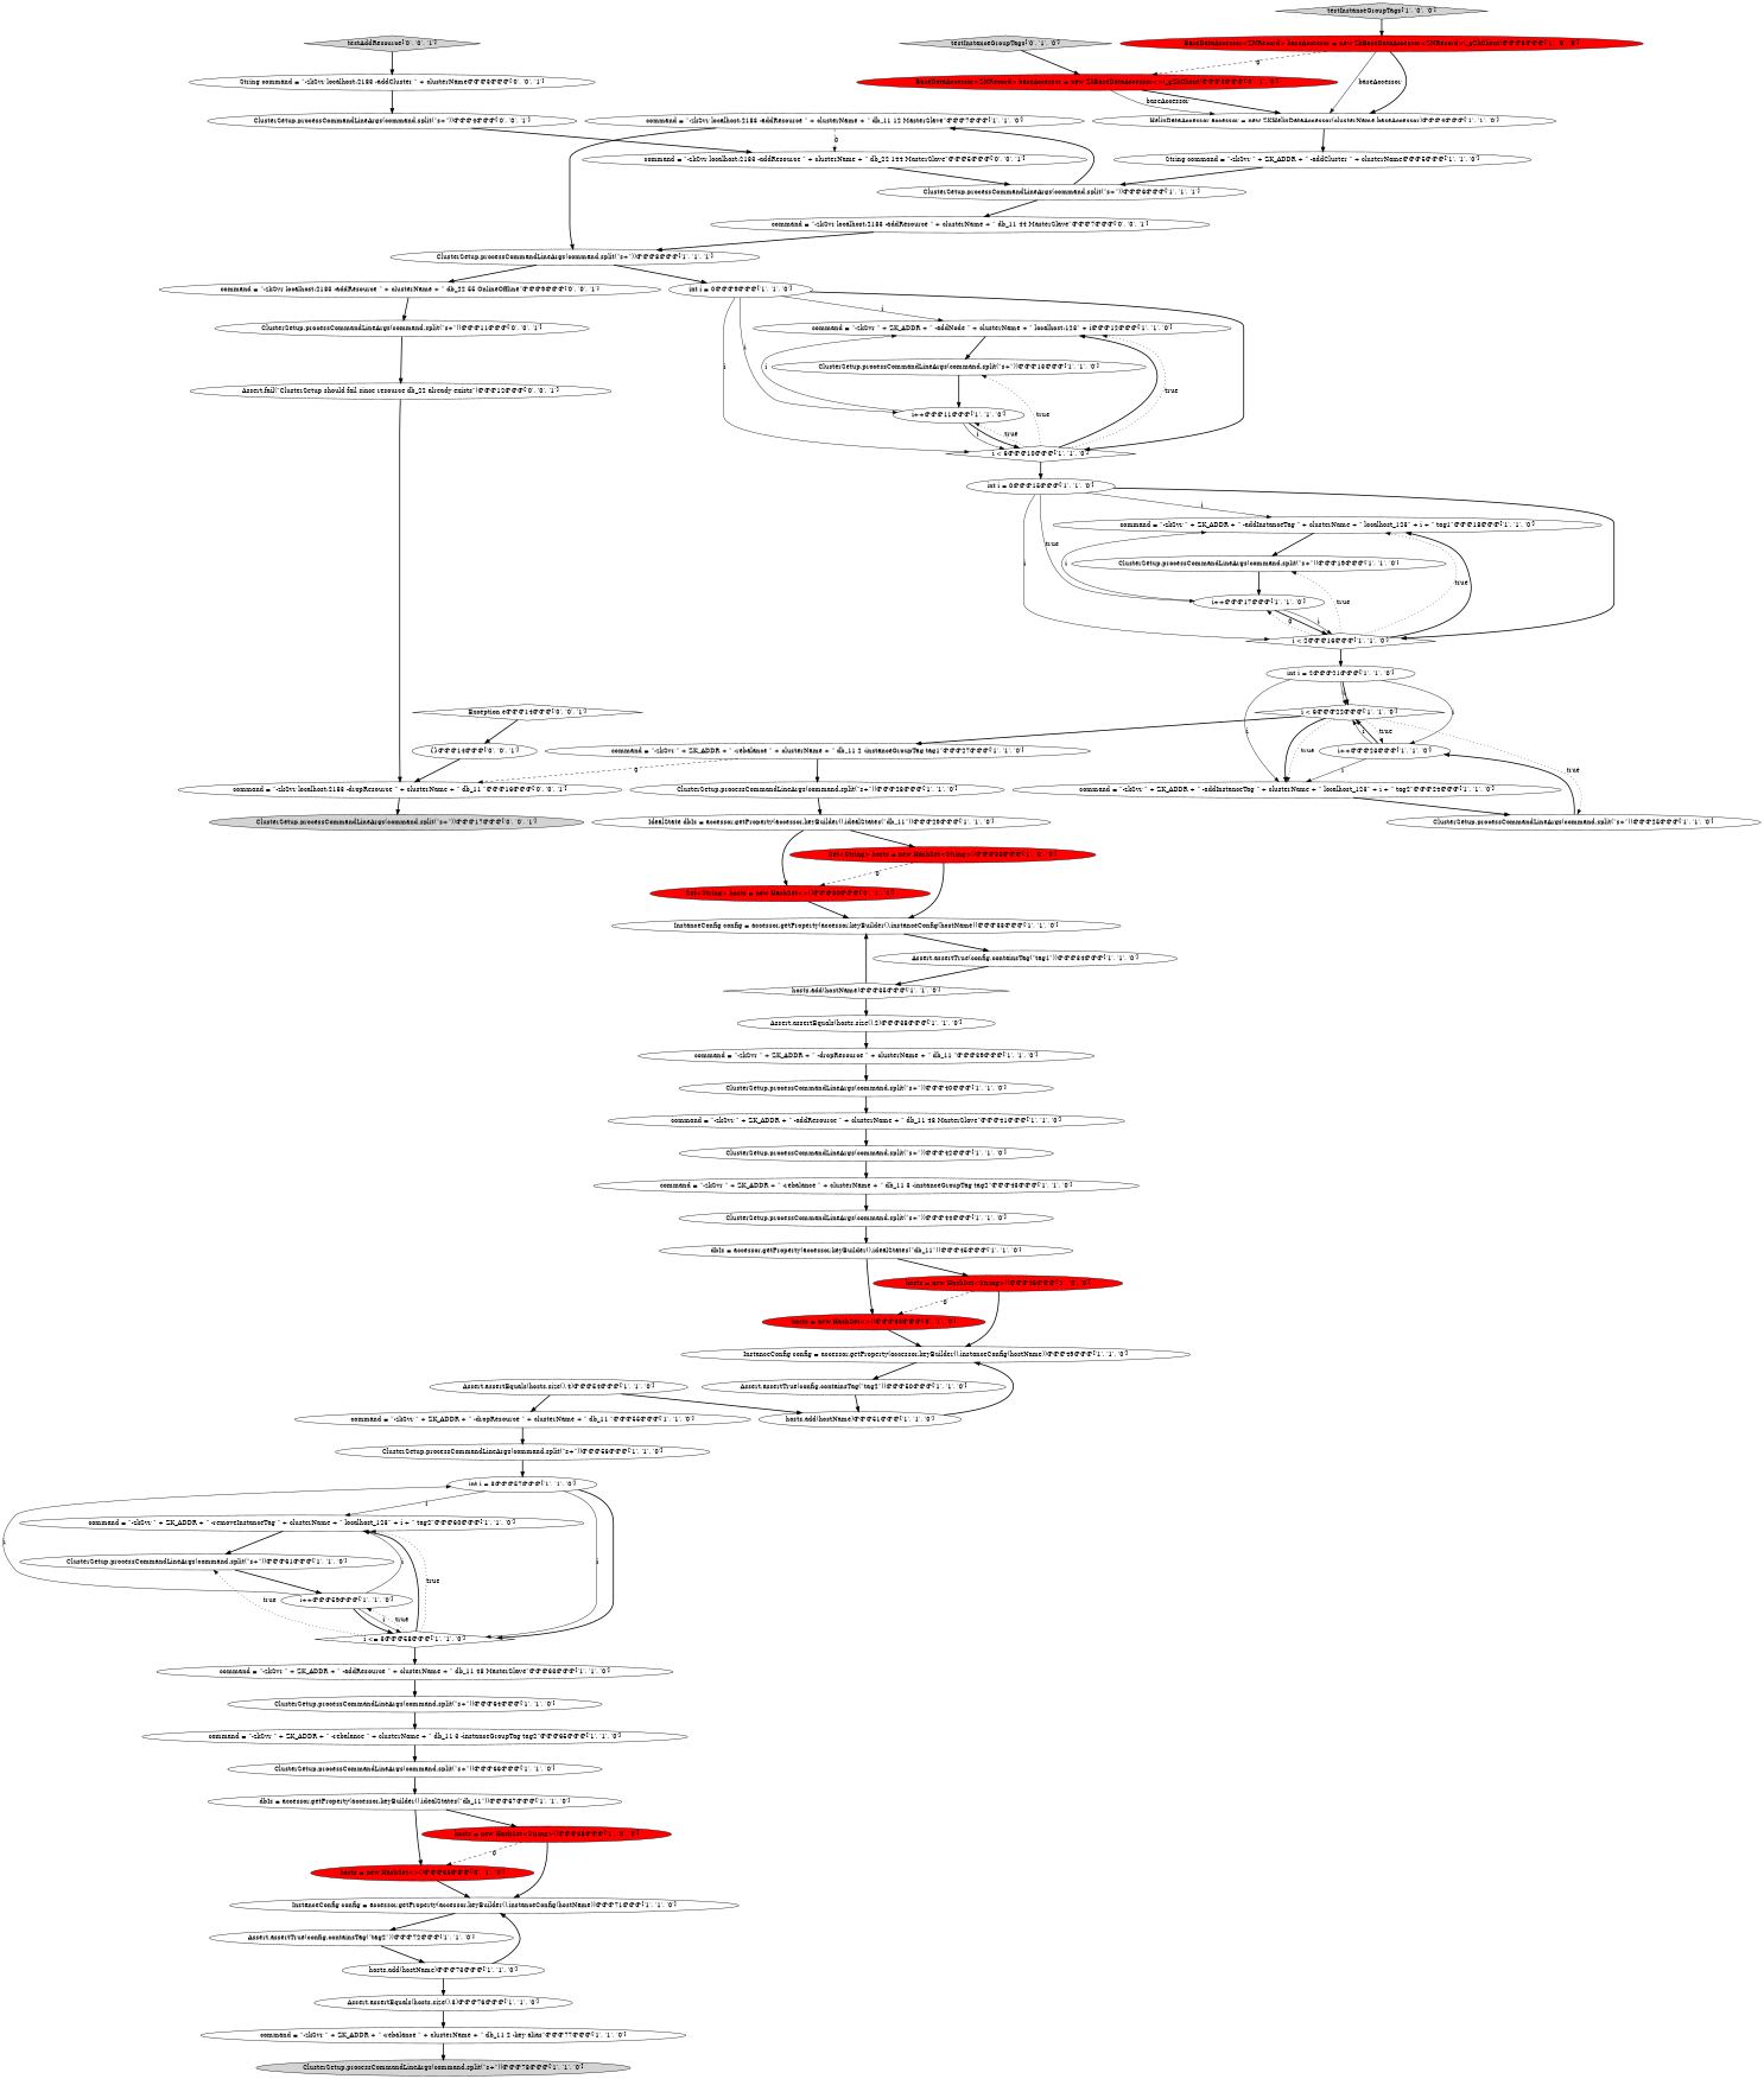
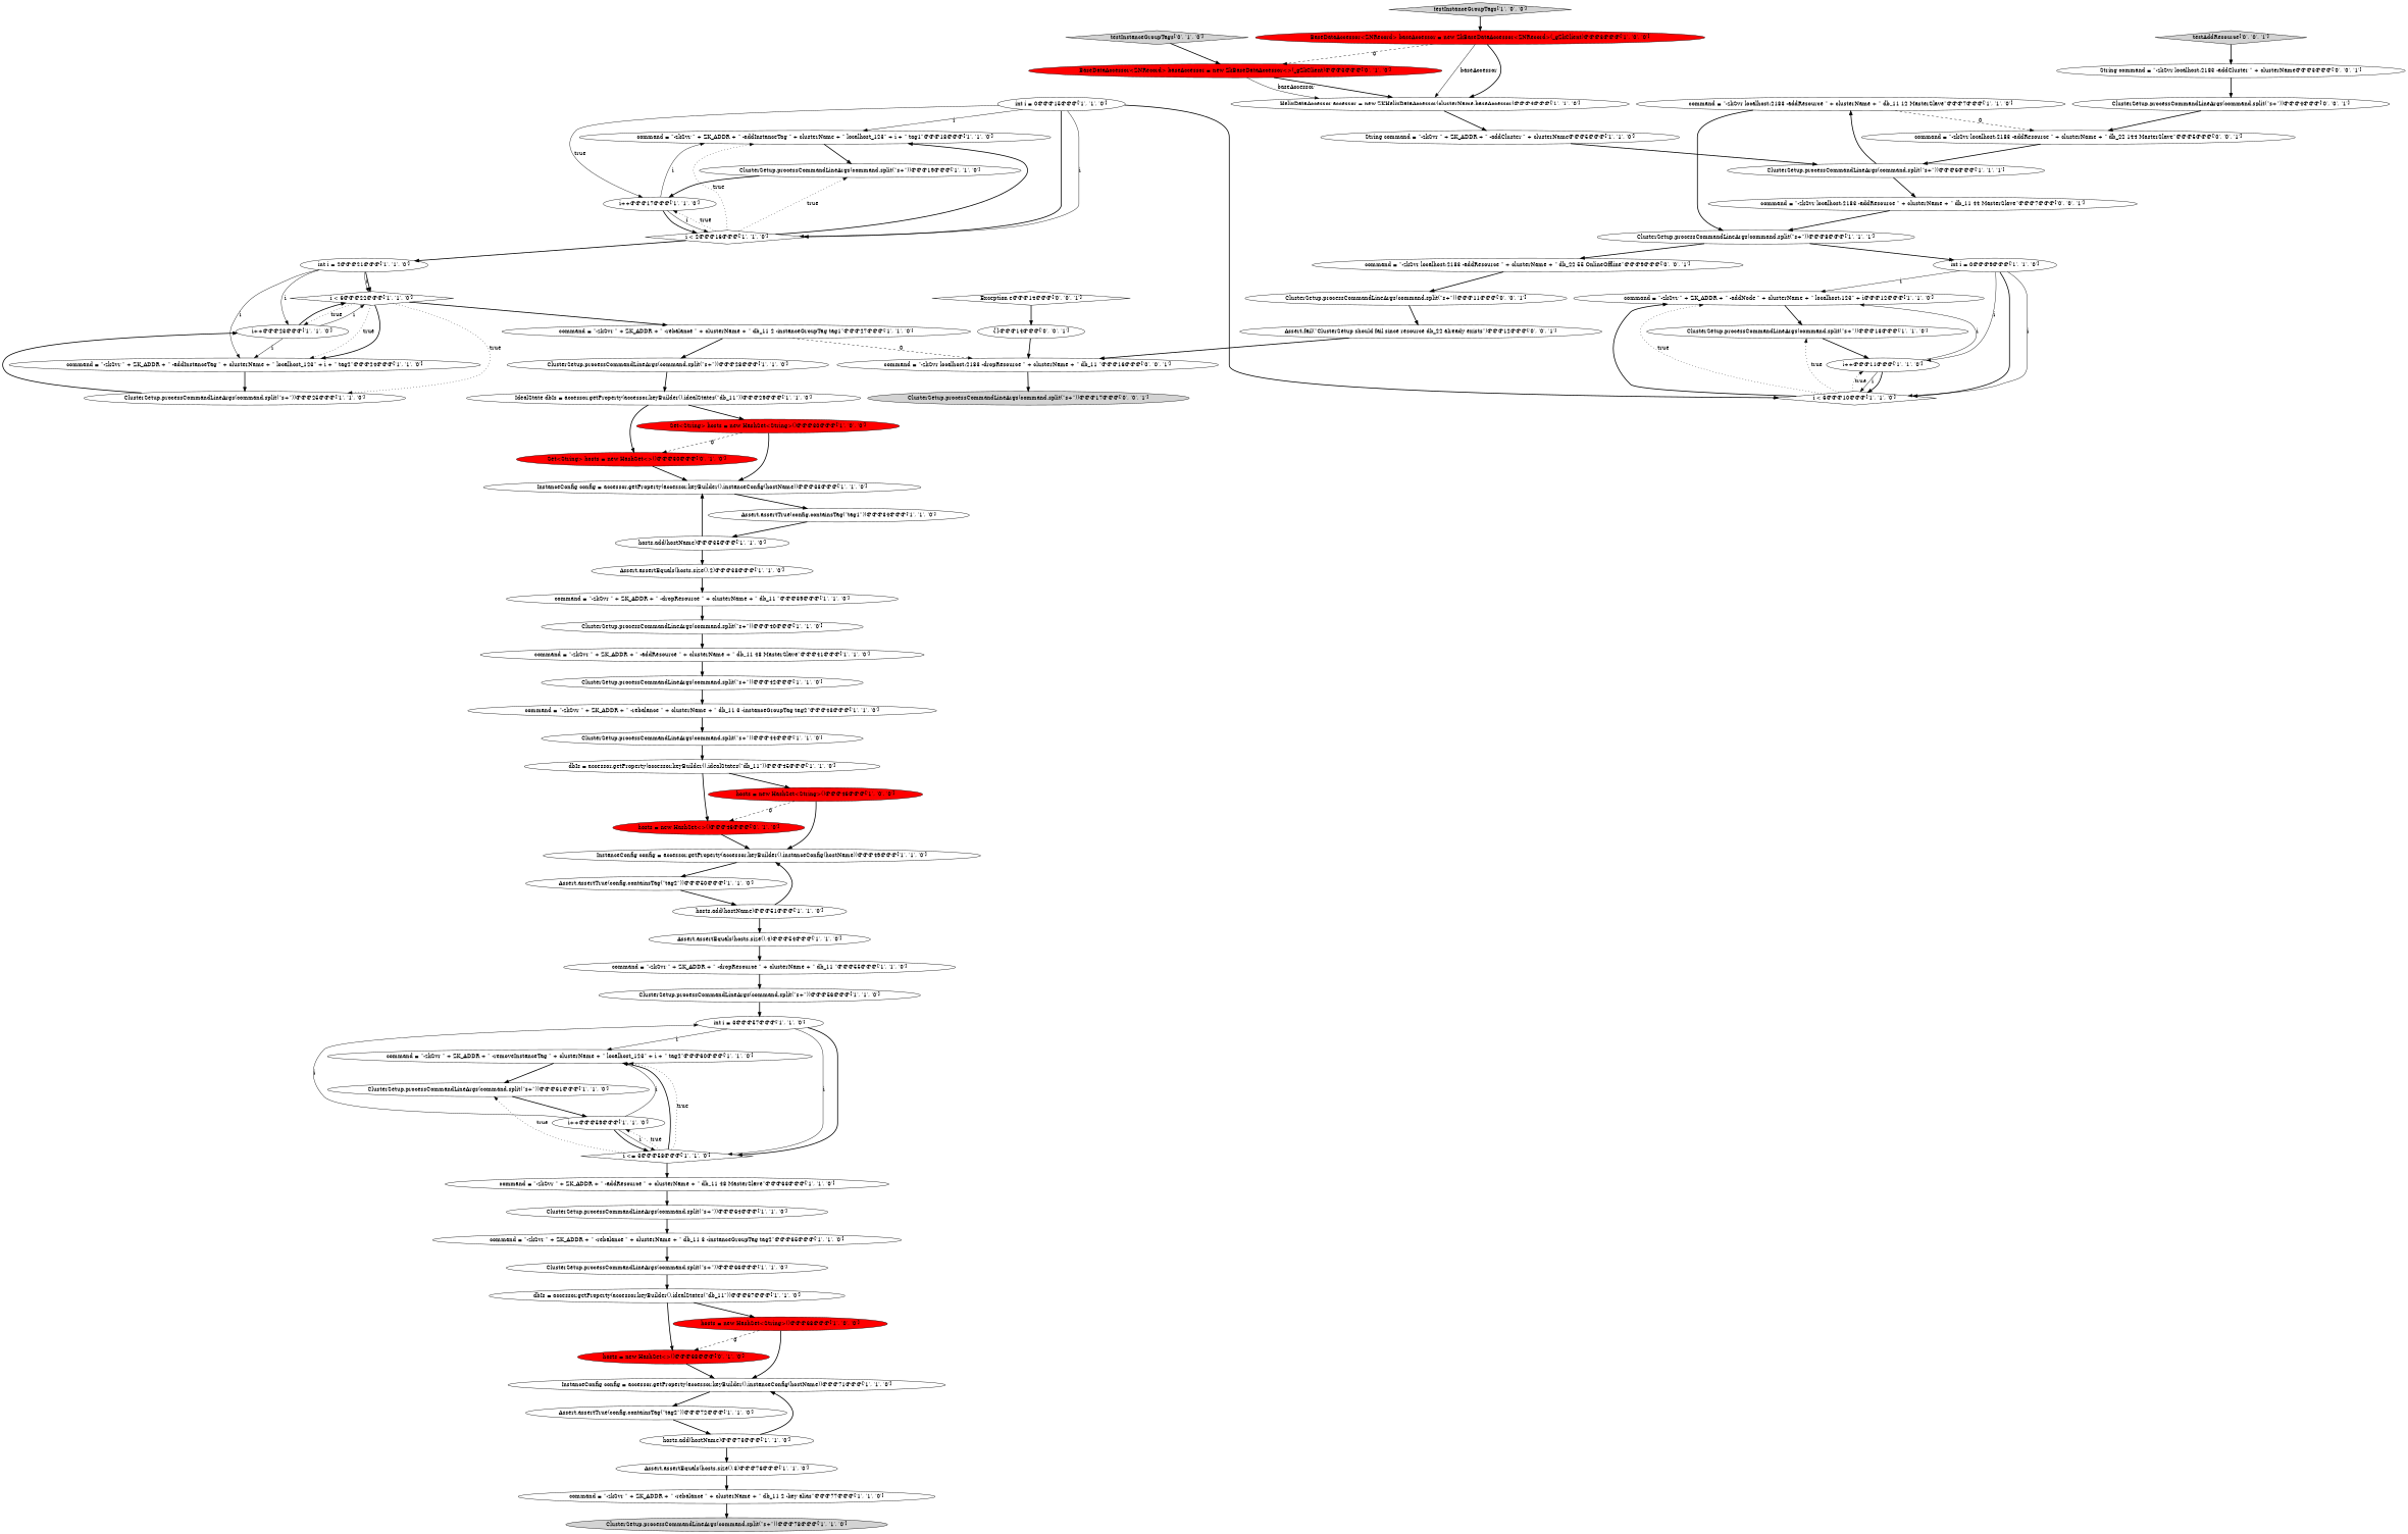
  digraph {
    node [fillcolor=white shape=ellipse style=filled]
    edge [style=bold]
    n1 [label="command = \"-zkSvr localhost:2183 -addResource \" + clusterName + \" db_11 44 MasterSlave\"@@@7@@@['0', '0', '1']"]
    n2 [label="ClusterSetup.processCommandLineArgs(command.split(\"\s+\"))@@@8@@@['1', '1', '1']"]
    n3 [label="int i = 0@@@9@@@['1', '1', '0']"]
    n4 [label="command = \"-zkSvr localhost:2183 -addResource \" + clusterName + \" db_22 55 OnlineOffline\"@@@9@@@['0', '0', '1']"]
    n5 [fillcolor=red label="BaseDataAccessor<ZNRecord> baseAccessor = new ZkBaseDataAccessor<>(_gZkClient)@@@3@@@['0', '1', '0']"]
    n6 [label="HelixDataAccessor accessor = new ZKHelixDataAccessor(clusterName,baseAccessor)@@@4@@@['1', '1', '0']"]
    n7 [label="String command = \"-zkSvr \" + ZK_ADDR + \" -addCluster \" + clusterName@@@5@@@['1', '1', '0']"]
    n8 [label="dbIs = accessor.getProperty(accessor.keyBuilder().idealStates(\"db_11\"))@@@67@@@['1', '1', '0']"]
    n9 [fillcolor=red label="hosts = new HashSet<>()@@@68@@@['0', '1', '0']"]
    n10 [fillcolor=red label="hosts = new HashSet<String>()@@@68@@@['1', '0', '0']"]
    n11 [label="InstanceConfig config = accessor.getProperty(accessor.keyBuilder().instanceConfig(hostName))@@@71@@@['1', '1', '0']"]
    n12 [label="int i = 2@@@21@@@['1', '1', '0']"]
    n13 [label="i < 6@@@22@@@['1', '1', '0']" shape=diamond]
    n14 [label="i++@@@23@@@['1', '1', '0']"]
    n15 [label="command = \"-zkSvr \" + ZK_ADDR + \" -addInstanceTag \" + clusterName + \" localhost_123\" + i + \" tag2\"@@@24@@@['1', '1', '0']"]
    n16 [label="ClusterSetup.processCommandLineArgs(command.split(\"\s+\"))@@@25@@@['1', '1', '0']"]
    n17 [label="command = \"-zkSvr \" + ZK_ADDR + \" -rebalance \" + clusterName + \" db_11 2 -instanceGroupTag tag1\"@@@27@@@['1', '1', '0']"]
    n18 [label="command = \"-zkSvr \" + ZK_ADDR + \" -addNode \" + clusterName + \" localhost:123\" + i@@@12@@@['1', '1', '0']"]
    n19 [label="i < 6@@@10@@@['1', '1', '0']" shape=diamond]
    n20 [label="i++@@@11@@@['1', '1', '0']"]
    n21 [label="ClusterSetup.processCommandLineArgs(command.split(\"\s+\"))@@@13@@@['1', '1', '0']"]
    n22 [label="int i = 0@@@15@@@['1', '1', '0']"]
    n23 [fillcolor=lightgray label="ClusterSetup.processCommandLineArgs(command.split(\"\s+\"))@@@17@@@['0', '0', '1']"]
    n24 [label="Assert.assertEquals(hosts.size(),3)@@@76@@@['1', '1', '0']"]
    n25 [label="command = \"-zkSvr \" + ZK_ADDR + \" -rebalance \" + clusterName + \" db_11 2 -key alias\"@@@77@@@['1', '1', '0']"]
    n26 [fillcolor=lightgray label="ClusterSetup.processCommandLineArgs(command.split(\"\s+\"))@@@78@@@['1', '1', '0']"]
    n27 [fillcolor=lightgray label="testInstanceGroupTags['1', '0', '0']" shape=diamond]
    n28 [fillcolor=red label="BaseDataAccessor<ZNRecord> baseAccessor = new ZkBaseDataAccessor<ZNRecord>(_gZkClient)@@@3@@@['1', '0', '0']"]
    n29 [label="String command = \"-zkSvr localhost:2183 -addCluster \" + clusterName@@@3@@@['0', '0', '1']"]
    n30 [label="ClusterSetup.processCommandLineArgs(command.split(\"\s+\"))@@@4@@@['0', '0', '1']"]
    n31 [label="command = \"-zkSvr localhost:2183 -addResource \" + clusterName + \" db_22 144 MasterSlave\"@@@5@@@['0', '0', '1']"]
    n32 [label="ClusterSetup.processCommandLineArgs(command.split(\"\s+\"))@@@6@@@['1', '1', '1']"]
    n33 [label="command = \"-zkSvr localhost:2183 -addResource \" + clusterName + \" db_11 12 MasterSlave\"@@@7@@@['1', '1', '0']"]
    n34 [label="Exception e@@@14@@@['0', '0', '1']" shape=diamond]
    n35 [label="{}@@@14@@@['0', '0', '1']"]
    n36 [label="command = \"-zkSvr localhost:2183 -dropResource \" + clusterName + \" db_11 \"@@@16@@@['0', '0', '1']"]
    n37 [label="Assert.assertTrue(config.containsTag(\"tag2\"))@@@72@@@['1', '1', '0']"]
    n38 [label="hosts.add(hostName)@@@73@@@['1', '1', '0']"]
    n39 [label="command = \"-zkSvr \" + ZK_ADDR + \" -addInstanceTag \" + clusterName + \" localhost_123\" + i + \" tag1\"@@@18@@@['1', '1', '0']"]
    n40 [label="i++@@@17@@@['1', '1', '0']"]
    n41 [label="i < 2@@@16@@@['1', '1', '0']" shape=diamond]
    n42 [label="ClusterSetup.processCommandLineArgs(command.split(\"\s+\"))@@@19@@@['1', '1', '0']"]
    n43 [label="ClusterSetup.processCommandLineArgs(command.split(\"\s+\"))@@@28@@@['1', '1', '0']"]
    n44 [label="IdealState dbIs = accessor.getProperty(accessor.keyBuilder().idealStates(\"db_11\"))@@@29@@@['1', '1', '0']"]
    n45 [fillcolor=red label="Set<String> hosts = new HashSet<>()@@@30@@@['0', '1', '0']"]
    n46 [fillcolor=red label="Set<String> hosts = new HashSet<String>()@@@30@@@['1', '0', '0']"]
    n47 [label="command = \"-zkSvr \" + ZK_ADDR + \" -dropResource \" + clusterName + \" db_11 \"@@@39@@@['1', '1', '0']"]
    n48 [label="ClusterSetup.processCommandLineArgs(command.split(\"\s+\"))@@@40@@@['1', '1', '0']"]
    n49 [label="command = \"-zkSvr \" + ZK_ADDR + \" -addResource \" + clusterName + \" db_11 48 MasterSlave\"@@@41@@@['1', '1', '0']"]
    n50 [fillcolor=red label="hosts = new HashSet<>()@@@46@@@['0', '1', '0']"]
    n51 [label="InstanceConfig config = accessor.getProperty(accessor.keyBuilder().instanceConfig(hostName))@@@49@@@['1', '1', '0']"]
    n52 [label="Assert.assertTrue(config.containsTag(\"tag2\"))@@@50@@@['1', '1', '0']"]
    n53 [label="ClusterSetup.processCommandLineArgs(command.split(\"\s+\"))@@@11@@@['0', '0', '1']"]
    n54 [label="Assert.fail(\"ClusterSetup should fail since resource db_22 already exists\")@@@12@@@['0', '0', '1']"]
    n55 [label="command = \"-zkSvr \" + ZK_ADDR + \" -dropResource \" + clusterName + \" db_11 \"@@@55@@@['1', '1', '0']"]
    n56 [label="ClusterSetup.processCommandLineArgs(command.split(\"\s+\"))@@@56@@@['1', '1', '0']"]
    n57 [label="int i = 3@@@57@@@['1', '1', '0']"]
    n58 [label="hosts.add(hostName)@@@51@@@['1', '1', '0']"]
    n59 [label="ClusterSetup.processCommandLineArgs(command.split(\"\s+\"))@@@64@@@['1', '1', '0']"]
    n60 [label="command = \"-zkSvr \" + ZK_ADDR + \" -rebalance \" + clusterName + \" db_11 3 -instanceGroupTag tag2\"@@@65@@@['1', '1', '0']"]
    n61 [label="ClusterSetup.processCommandLineArgs(command.split(\"\s+\"))@@@66@@@['1', '1', '0']"]
    n62 [label="command = \"-zkSvr \" + ZK_ADDR + \" -removeInstanceTag \" + clusterName + \" localhost_123\" + i + \" tag2\"@@@60@@@['1', '1', '0']"]
    n63 [label="i <= 3@@@58@@@['1', '1', '0']" shape=diamond]
    n64 [label="ClusterSetup.processCommandLineArgs(command.split(\"\s+\"))@@@61@@@['1', '1', '0']"]
    n65 [label="i++@@@59@@@['1', '1', '0']"]
    n66 [label="command = \"-zkSvr \" + ZK_ADDR + \" -addResource \" + clusterName + \" db_11 48 MasterSlave\"@@@63@@@['1', '1', '0']"]
    n67 [fillcolor=lightgray label="testAddResource['0', '0', '1']" shape=diamond]
    n68 [label="Assert.assertEquals(hosts.size(),4)@@@54@@@['1', '1', '0']"]
    n69 [label="ClusterSetup.processCommandLineArgs(command.split(\"\s+\"))@@@42@@@['1', '1', '0']"]
    n70 [label="command = \"-zkSvr \" + ZK_ADDR + \" -rebalance \" + clusterName + \" db_11 3 -instanceGroupTag tag2\"@@@43@@@['1', '1', '0']"]
    n71 [fillcolor=red label="hosts = new HashSet<String>()@@@46@@@['1', '0', '0']"]
    n72 [label="ClusterSetup.processCommandLineArgs(command.split(\"\s+\"))@@@44@@@['1', '1', '0']"]
    n73 [label="dbIs = accessor.getProperty(accessor.keyBuilder().idealStates(\"db_11\"))@@@45@@@['1', '1', '0']"]
    n74 [label="Assert.assertTrue(config.containsTag(\"tag1\"))@@@34@@@['1', '1', '0']"]
-   n75 [label="hosts.add(hostName)@@@35@@@['1', '1', '0']" shape=diamond]
+   n75 [label="hosts.add(hostName)@@@35@@@['1', '1', '0']"]
    n76 [label="InstanceConfig config = accessor.getProperty(accessor.keyBuilder().instanceConfig(hostName))@@@33@@@['1', '1', '0']"]
    n77 [label="Assert.assertEquals(hosts.size(),2)@@@38@@@['1', '1', '0']"]
    n78 [fillcolor=lightgray label="testInstanceGroupTags['0', '1', '0']" shape=diamond]
    n1 -> n2
    n2 -> n3
    n2 -> n4
    n3 -> n18 [label=i style=solid]
    n3 -> n19
    n3 -> n19 [label=i style=solid]
    n3 -> n20 [label=i style=solid]
    n4 -> n53
    n5 -> n6
    n5 -> n6 [label=baseAccessor style=solid]
    n6 -> n7
    n7 -> n32
    n8 -> n9
    n8 -> n10
    n9 -> n11
    n10 -> n9 [label=0 style=dashed]
    n10 -> n11
    n11 -> n37
    n12 -> n13
    n12 -> n13 [label=i style=solid]
    n12 -> n14 [label=i style=solid]
    n12 -> n15 [label=i style=solid]
    n13 -> n14 [label=true style=dotted]
    n13 -> n15 [label=true style=dotted]
    n13 -> n15
    n13 -> n16 [label=true style=dotted]
    n13 -> n17
    n14 -> n13 [label=i style=solid]
    n14 -> n13
    n14 -> n15 [label=i style=solid]
    n15 -> n16
    n16 -> n14
    n17 -> n36 [label=0 style=dashed]
    n17 -> n43
    n18 -> n21
    n19 -> n18
    n19 -> n18 [label=true style=dotted]
    n19 -> n20 [label=true style=dotted]
    n19 -> n21 [label=true style=dotted]
-   n19 -> n22
+   n22 -> n19
    n20 -> n18 [label=i style=solid]
    n20 -> n19
    n20 -> n19 [label=i style=solid]
    n21 -> n20
    n22 -> n39 [label=i style=solid]
    n22 -> n40 [label=true style=solid]
    n22 -> n41
    n22 -> n41 [label=i style=solid]
    n24 -> n25
    n25 -> n26
    n27 -> n28
    n28 -> n5 [label=0 style=dashed]
    n28 -> n6 [label=baseAccessor style=solid]
    n28 -> n6
    n29 -> n30
    n30 -> n31
    n31 -> n32
    n32 -> n1
    n32 -> n33
    n33 -> n2
    n33 -> n31 [label=0 style=dashed]
    n34 -> n35
    n35 -> n36
    n36 -> n23
    n37 -> n38
    n38 -> n11
    n38 -> n24
    n39 -> n42
    n40 -> n39 [label=i style=solid]
    n40 -> n41
    n40 -> n41 [label=i style=solid]
    n41 -> n12
    n41 -> n39 [label=true style=dotted]
    n41 -> n39
-   n41 -> n40 [label=0 style=dotted]
+   n41 -> n40 [label=true style=dotted]
    n41 -> n42 [label=true style=dotted]
    n42 -> n40
    n43 -> n44
    n44 -> n45
    n44 -> n46
    n45 -> n76
    n46 -> n45 [label=0 style=dashed]
    n46 -> n76
    n47 -> n48
    n48 -> n49
    n49 -> n69
    n50 -> n51
    n51 -> n52
    n52 -> n58
    n53 -> n54
    n54 -> n36
    n55 -> n56
    n56 -> n57
    n57 -> n62 [label=i style=solid]
    n57 -> n63 [label=i style=solid]
    n57 -> n63
    n58 -> n51
-   n68 -> n58
+   n58 -> n68
    n59 -> n60
    n60 -> n61
    n61 -> n8
    n62 -> n64
    n63 -> n62
    n63 -> n62 [label=true style=dotted]
    n63 -> n64 [label=true style=dotted]
    n63 -> n65 [label=true style=dotted]
    n63 -> n66
    n64 -> n65
    n65 -> n57 [label=i style=solid]
    n65 -> n62 [label=i style=solid]
    n65 -> n63 [label=i style=solid]
    n65 -> n63
    n66 -> n59
    n67 -> n29
    n68 -> n55
    n69 -> n70
    n70 -> n72
    n71 -> n50 [label=0 style=dashed]
    n71 -> n51
    n72 -> n73
    n73 -> n50
    n73 -> n71
    n74 -> n75
    n75 -> n76
    n75 -> n77
    n76 -> n74
    n77 -> n47
    n78 -> n5
  }
